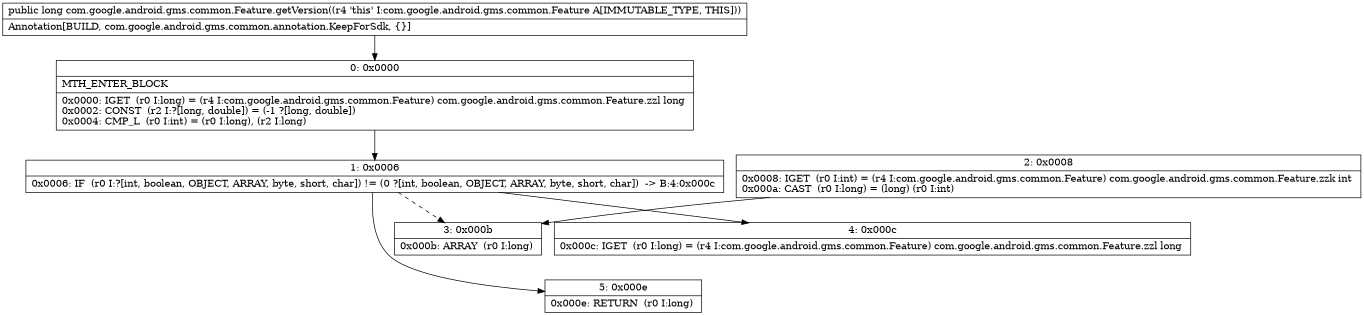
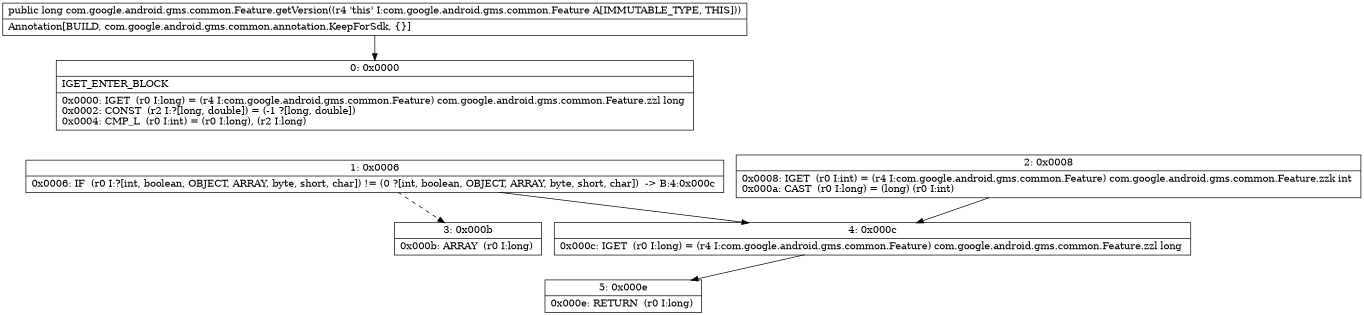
  digraph {
    node [shape=record]
-   n1 [label="{0\:\ 0x0000|MTH_ENTER_BLOCK\l|0x0000: IGET  (r0 I:long) = (r4 I:com.google.android.gms.common.Feature) com.google.android.gms.common.Feature.zzl long \l0x0002: CONST  (r2 I:?[long, double]) = (\-1 ?[long, double]) \l0x0004: CMP_L  (r0 I:int) = (r0 I:long), (r2 I:long) \l}"]
+   n1 [label="{0\:\ 0x0000|IGET_ENTER_BLOCK\l|0x0000: IGET  (r0 I:long) = (r4 I:com.google.android.gms.common.Feature) com.google.android.gms.common.Feature.zzl long \l0x0002: CONST  (r2 I:?[long, double]) = (\-1 ?[long, double]) \l0x0004: CMP_L  (r0 I:int) = (r0 I:long), (r2 I:long) \l}"]
    n2 [label="{1\:\ 0x0006|0x0006: IF  (r0 I:?[int, boolean, OBJECT, ARRAY, byte, short, char]) != (0 ?[int, boolean, OBJECT, ARRAY, byte, short, char])  \-\> B:4:0x000c \l}"]
    n3 [label="{4\:\ 0x000c|0x000c: IGET  (r0 I:long) = (r4 I:com.google.android.gms.common.Feature) com.google.android.gms.common.Feature.zzl long \l}"]
    n4 [label="{3\:\ 0x000b|0x000b: ARRAY  (r0 I:long) \l}"]
    n5 [label="{2\:\ 0x0008|0x0008: IGET  (r0 I:int) = (r4 I:com.google.android.gms.common.Feature) com.google.android.gms.common.Feature.zzk int \l0x000a: CAST  (r0 I:long) = (long) (r0 I:int) \l}"]
    n6 [label="{5\:\ 0x000e|0x000e: RETURN  (r0 I:long) \l}"]
    n7 [label="{public long com.google.android.gms.common.Feature.getVersion((r4 'this' I:com.google.android.gms.common.Feature A[IMMUTABLE_TYPE, THIS]))  | Annotation[BUILD, com.google.android.gms.common.annotation.KeepForSdk, \{\}]\l}"]
-   n1 -> n2
    n2 -> n3
    n2 -> n4 [style=dashed]
-   n2 -> n6
-   n5 -> n4
+   n3 -> n6
+   n5 -> n3
    n7 -> n1
  }
